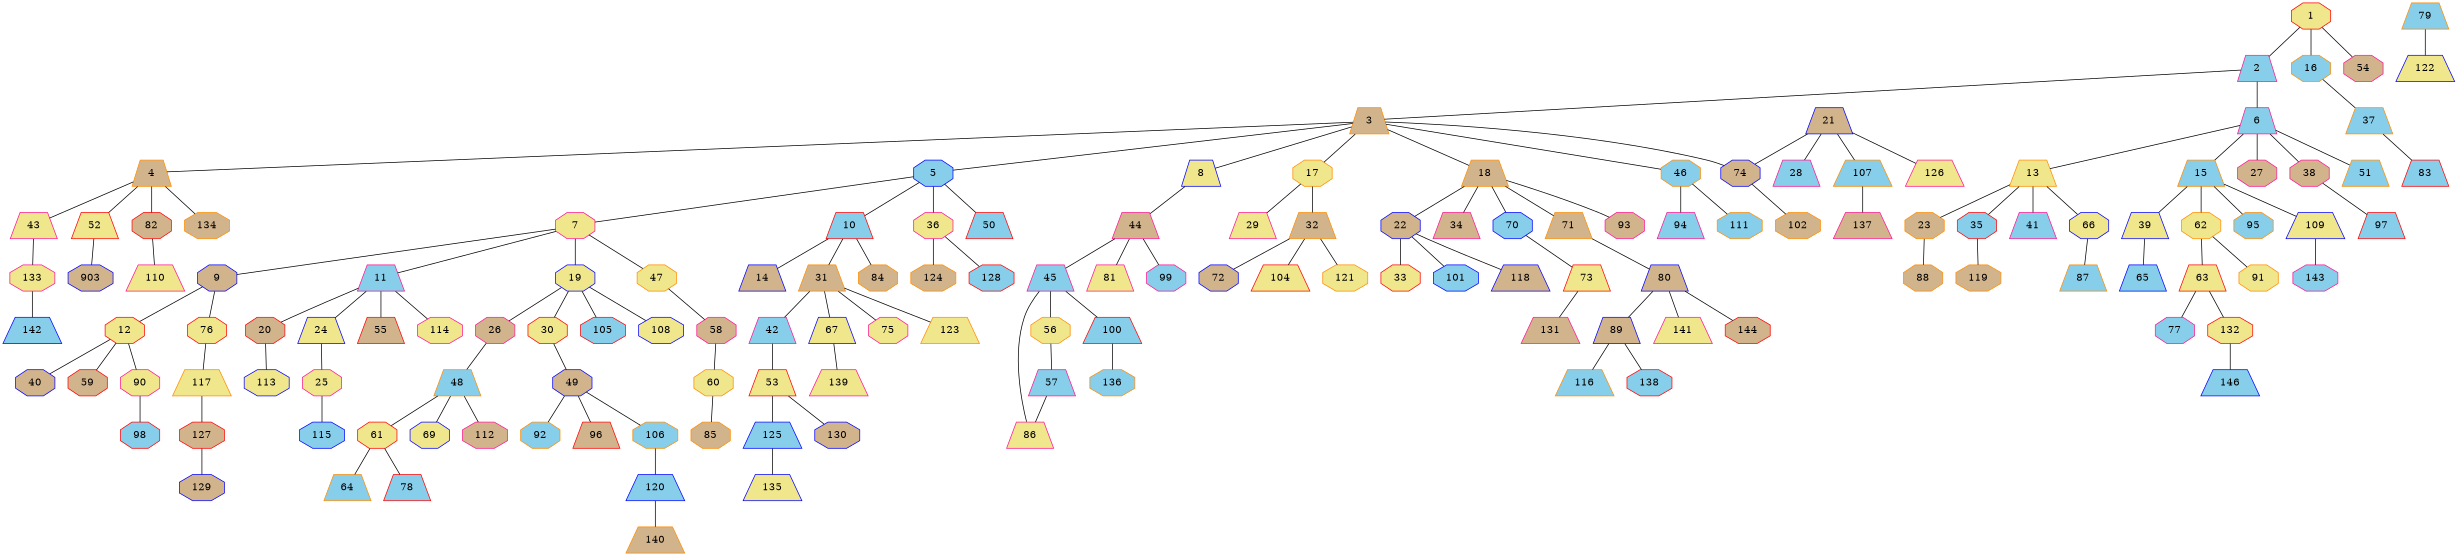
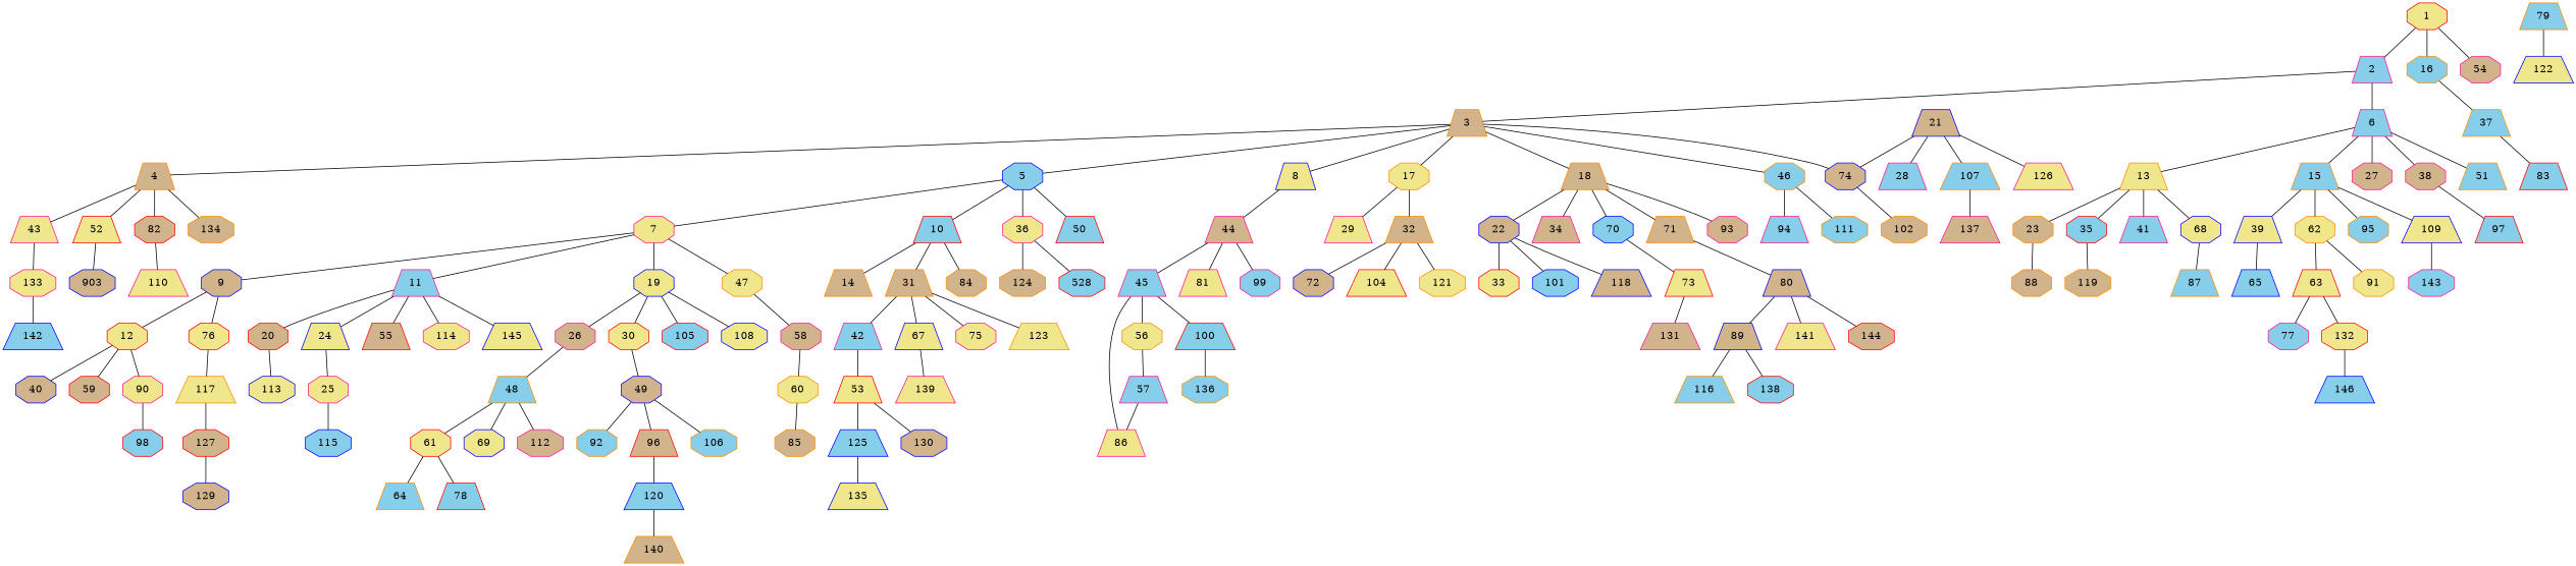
  graph {
    node [color=darkorange fillcolor=khaki shape=octagon style=filled]
    1 [color=red]
    2 [color=deeppink fillcolor=skyblue shape=trapezium]
    16 [fillcolor=skyblue]
    54 [color=deeppink fillcolor=tan]
    3 [fillcolor=tan shape=trapezium]
    6 [color=deeppink fillcolor=skyblue shape=trapezium]
    37 [fillcolor=skyblue shape=trapezium]
    4 [fillcolor=tan shape=trapezium]
    5 [color=blue fillcolor=skyblue]
    8 [color=blue shape=trapezium]
    17
    18 [fillcolor=tan shape=trapezium]
    46 [fillcolor=skyblue]
    74 [color=blue fillcolor=tan]
    13 [shape=trapezium]
    15 [fillcolor=skyblue shape=trapezium]
    27 [color=deeppink fillcolor=tan]
    38 [color=deeppink fillcolor=tan]
    51 [fillcolor=skyblue shape=trapezium]
    43 [color=deeppink shape=trapezium]
    52 [color=red shape=trapezium]
    82 [color=red fillcolor=tan]
    134 [fillcolor=tan]
    7 [color=deeppink]
    10 [color=red fillcolor=skyblue shape=trapezium]
    36 [color=deeppink]
    50 [color=red fillcolor=skyblue shape=trapezium]
    44 [color=deeppink fillcolor=tan shape=trapezium]
    29 [color=deeppink shape=trapezium]
    32 [fillcolor=tan shape=trapezium]
    22 [color=blue fillcolor=tan]
    34 [color=deeppink fillcolor=tan shape=trapezium]
    70 [color=blue fillcolor=skyblue]
    71 [fillcolor=tan shape=trapezium]
    93 [color=deeppink fillcolor=tan]
    21 [color=blue fillcolor=tan shape=trapezium]
    28 [color=deeppink fillcolor=skyblue shape=trapezium]
    107 [fillcolor=skyblue shape=trapezium]
    126 [color=deeppink shape=trapezium]
    94 [color=deeppink fillcolor=skyblue shape=trapezium]
    111 [fillcolor=skyblue]
    133 [color=deeppink]
    n43 [color=blue fillcolor=tan label=903]
    110 [color=deeppink shape=trapezium]
    9 [color=blue fillcolor=tan]
    11 [color=deeppink fillcolor=skyblue shape=trapezium]
    19 [color=blue]
    47
-   14 [color=blue fillcolor=tan shape=trapezium]
+   14 [fillcolor=tan shape=trapezium]
    31 [fillcolor=tan shape=trapezium]
    84 [fillcolor=tan]
    124 [fillcolor=tan]
-   128 [color=red fillcolor=skyblue]
+   128 [color=red fillcolor=skyblue label=528]
    23 [fillcolor=tan]
    35 [color=red fillcolor=skyblue]
    41 [color=deeppink fillcolor=skyblue shape=trapezium]
-   68 [color=blue label=66]
+   68 [color=blue]
    39 [color=blue shape=trapezium]
    62
    95 [fillcolor=skyblue]
    109 [color=blue shape=trapezium]
    97 [color=red fillcolor=skyblue shape=trapezium]
    12 [color=red]
    76 [color=red]
    20 [color=red fillcolor=tan]
    24 [color=blue shape=trapezium]
    55 [color=red fillcolor=tan shape=trapezium]
    114 [color=deeppink]
+   145 [color=blue shape=trapezium]
    26 [color=deeppink fillcolor=tan]
    30 [color=red]
    105 [color=red fillcolor=skyblue]
    108 [color=blue]
    58 [color=deeppink fillcolor=tan]
    45 [color=deeppink fillcolor=skyblue shape=trapezium]
    81 [color=deeppink shape=trapezium]
    99 [color=deeppink fillcolor=skyblue]
    40 [color=blue fillcolor=tan]
    59 [color=red fillcolor=tan]
    90 [color=deeppink]
    117 [shape=trapezium]
    42 [color=deeppink fillcolor=skyblue shape=trapezium]
    67 [color=blue shape=trapezium]
    75 [color=deeppink]
    123 [shape=trapezium]
    113 [color=blue]
    25 [color=deeppink]
    98 [color=red fillcolor=skyblue]
    88 [fillcolor=tan]
    119 [fillcolor=tan]
    87 [fillcolor=skyblue shape=trapezium]
    65 [color=blue fillcolor=skyblue shape=trapezium]
    63 [color=red shape=trapezium]
    91
    143 [color=deeppink fillcolor=skyblue]
    83 [color=red fillcolor=skyblue shape=trapezium]
    72 [color=blue fillcolor=tan]
    104 [color=red shape=trapezium]
    121
    33 [color=red]
    101 [color=blue fillcolor=skyblue]
    118 [color=blue fillcolor=tan shape=trapezium]
    73 [color=red shape=trapezium]
    80 [color=blue fillcolor=tan shape=trapezium]
    48 [fillcolor=skyblue shape=trapezium]
    49 [color=blue fillcolor=tan]
    102 [fillcolor=tan]
    137 [color=deeppink fillcolor=tan shape=trapezium]
    115 [color=blue fillcolor=skyblue]
    61 [color=red]
    69 [color=blue]
    112 [color=deeppink fillcolor=tan]
    92 [fillcolor=skyblue]
    96 [color=red fillcolor=tan shape=trapezium]
    106 [fillcolor=skyblue]
    53 [color=red shape=trapezium]
    139 [color=deeppink shape=trapezium]
    125 [color=blue fillcolor=skyblue shape=trapezium]
    130 [color=blue fillcolor=tan]
    142 [color=blue fillcolor=skyblue shape=trapezium]
    56
    86 [color=deeppink shape=trapezium]
    100 [color=red fillcolor=skyblue shape=trapezium]
    57 [color=deeppink fillcolor=skyblue shape=trapezium]
    136 [fillcolor=skyblue]
    60
    64 [fillcolor=skyblue shape=trapezium]
    78 [color=red fillcolor=skyblue shape=trapezium]
    120 [color=blue fillcolor=skyblue shape=trapezium]
    135 [color=blue shape=trapezium]
    79 [fillcolor=skyblue shape=trapezium]
    122 [color=blue shape=trapezium]
    85 [fillcolor=tan]
    77 [color=deeppink fillcolor=skyblue]
    132 [color=red]
    146 [color=blue fillcolor=skyblue shape=trapezium]
    131 [color=deeppink fillcolor=tan shape=trapezium]
    89 [color=blue fillcolor=tan shape=trapezium]
    141 [color=deeppink shape=trapezium]
    144 [color=red fillcolor=tan]
    127 [color=red fillcolor=tan]
    116 [fillcolor=skyblue shape=trapezium]
    138 [color=red fillcolor=skyblue]
    140 [fillcolor=tan shape=trapezium]
    129 [color=blue fillcolor=tan]
    1 -- 2
    1 -- 16
    1 -- 54
    2 -- 3
    2 -- 6
    16 -- 37
    3 -- 4
    3 -- 5
    3 -- 8
    3 -- 17
    3 -- 18
    3 -- 46
    3 -- 74
    6 -- 13
    6 -- 15
    6 -- 27
    6 -- 38
    6 -- 51
    37 -- 83
    4 -- 43
    4 -- 52
    4 -- 82
    4 -- 134
    5 -- 7
    5 -- 10
    5 -- 36
    5 -- 50
    8 -- 44
    17 -- 29
    17 -- 32
    18 -- 22
    18 -- 34
    18 -- 70
    18 -- 71
    18 -- 93
    46 -- 94
    46 -- 111
    74 -- 102
    13 -- 23
    13 -- 35
    13 -- 41
    13 -- 68
    15 -- 39
    15 -- 62
    15 -- 95
    15 -- 109
    38 -- 97
    43 -- 133
    52 -- n43
    82 -- 110
    7 -- 9
    7 -- 11
    7 -- 19
    7 -- 47
    10 -- 14
    10 -- 31
    10 -- 84
    36 -- 124
    36 -- 128
    44 -- 45
    44 -- 81
    44 -- 99
    32 -- 72
    32 -- 104
    32 -- 121
    22 -- 33
    22 -- 101
    22 -- 118
    70 -- 73
    71 -- 80
    21 -- 74
    21 -- 28
    21 -- 107
    21 -- 126
    107 -- 137
    133 -- 142
    9 -- 12
    9 -- 76
    11 -- 20
    11 -- 24
    11 -- 55
    11 -- 114
+   11 -- 145
    19 -- 26
    19 -- 30
    19 -- 105
    19 -- 108
    47 -- 58
    31 -- 42
    31 -- 67
    31 -- 75
    31 -- 123
    23 -- 88
    35 -- 119
    68 -- 87
    39 -- 65
    62 -- 63
    62 -- 91
    109 -- 143
    12 -- 40
    12 -- 59
    12 -- 90
    76 -- 117
    20 -- 113
    24 -- 25
    26 -- 48
    30 -- 49
    58 -- 60
    45 -- 56
    45 -- 86
    45 -- 100
    90 -- 98
    117 -- 127
    42 -- 53
    67 -- 139
    25 -- 115
    63 -- 77
    63 -- 132
    73 -- 131
    80 -- 89
    80 -- 141
    80 -- 144
    48 -- 61
    48 -- 69
    48 -- 112
    49 -- 92
    49 -- 96
    49 -- 106
    61 -- 64
    61 -- 78
-   106 -- 120
+   96 -- 120
    53 -- 125
    53 -- 130
    125 -- 135
    56 -- 57
    100 -- 136
    57 -- 86
    60 -- 85
    120 -- 140
    79 -- 122
    132 -- 146
    89 -- 116
    89 -- 138
    127 -- 129
  }
